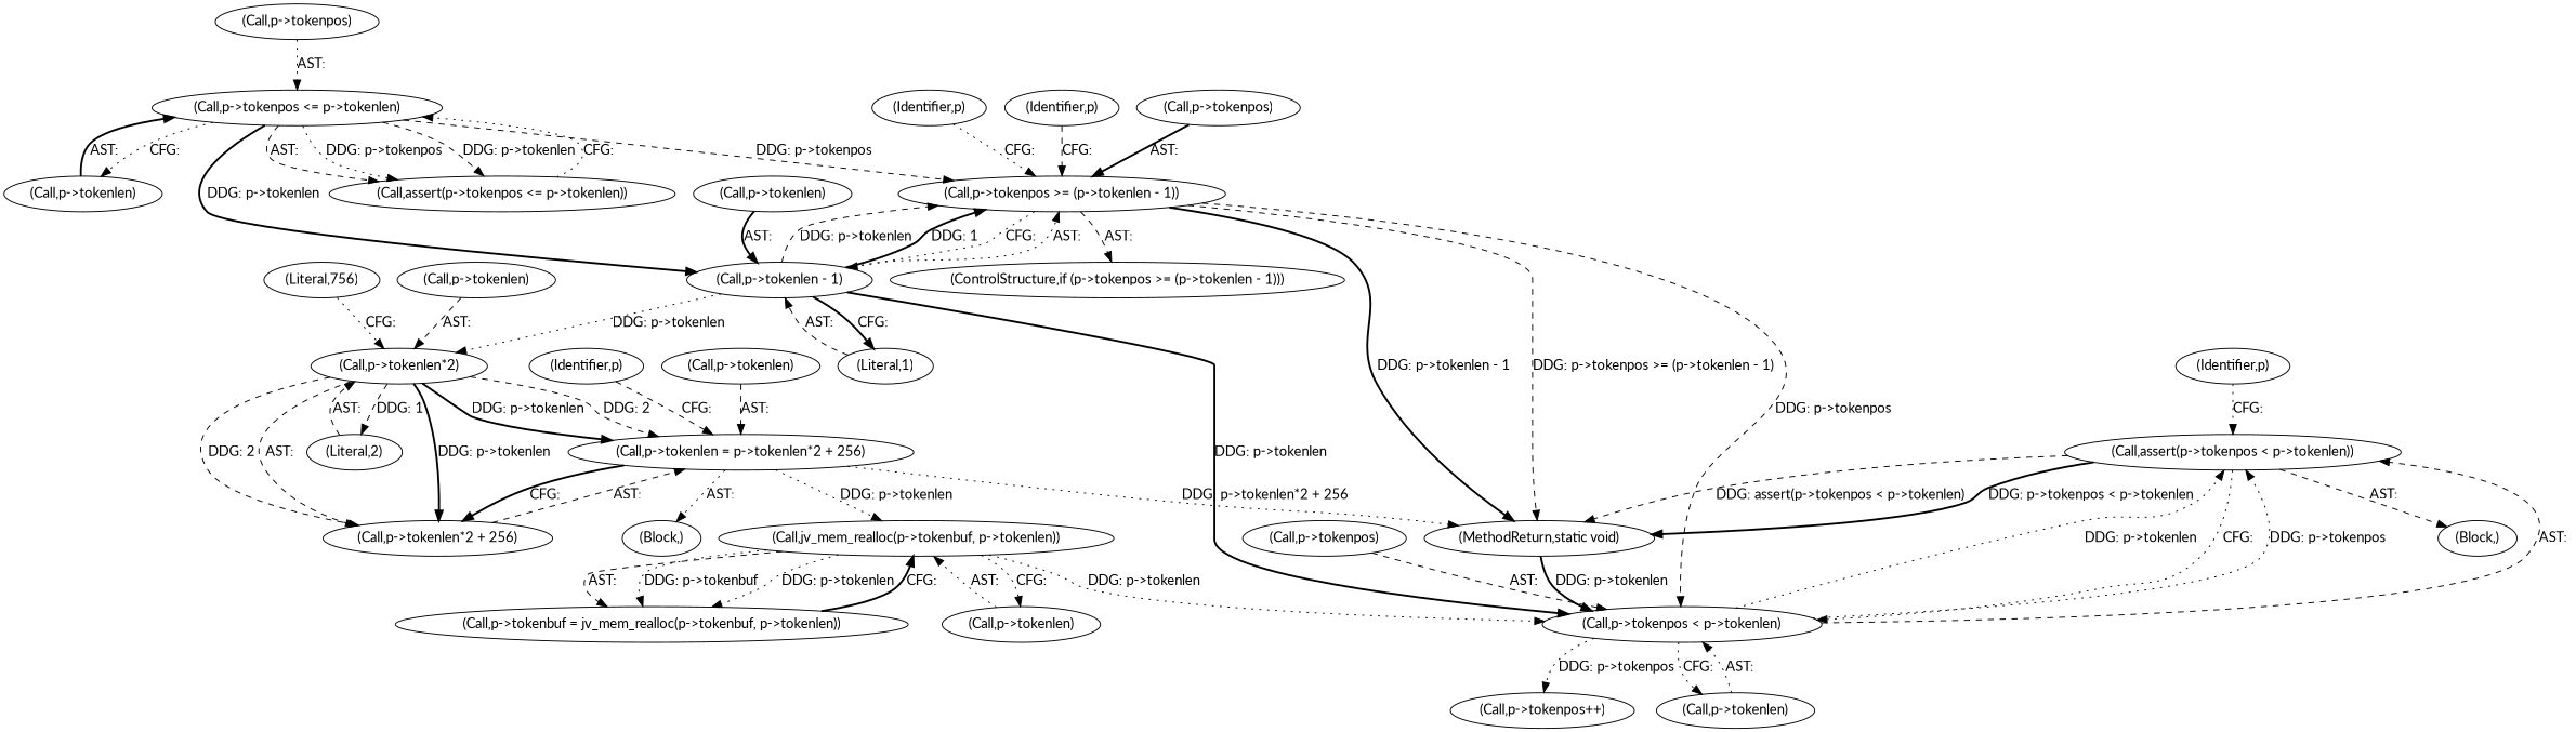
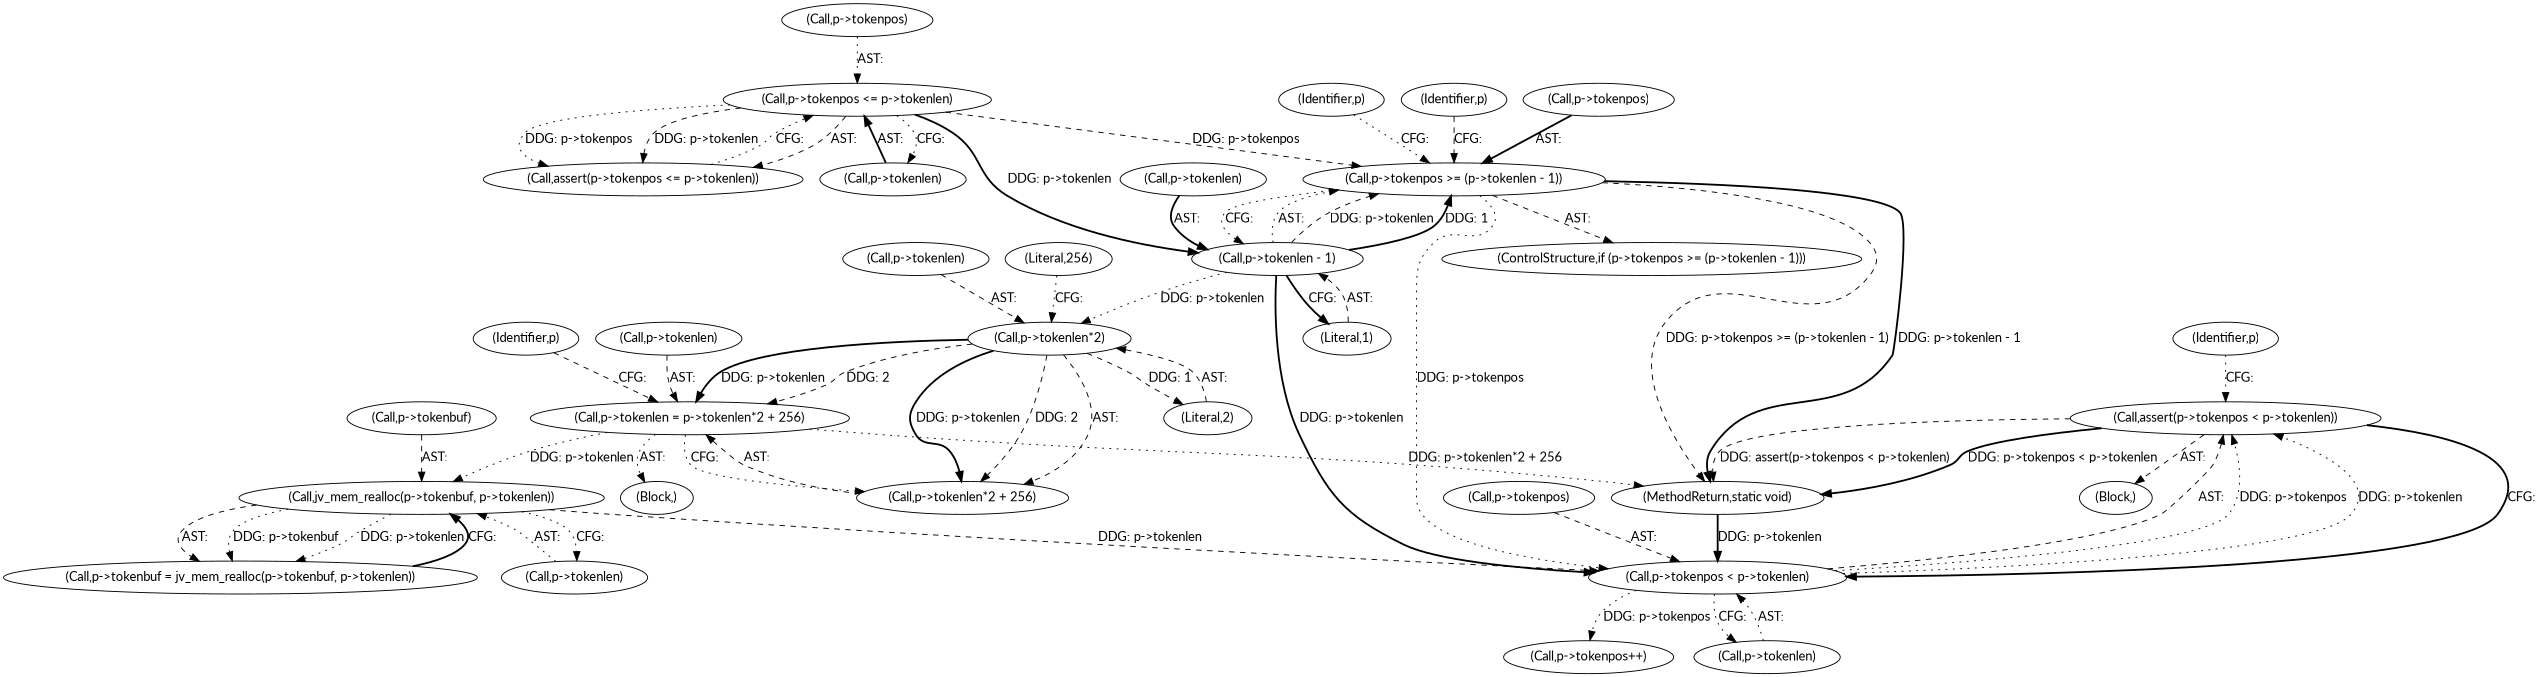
  digraph {
    fontname=Lato
    node [fontname=Lato]
    edge [fontname=Lato style=dashed]
    n1 [label="(Call,assert(p->tokenpos < p->tokenlen))"]
    n2 [label="(Call,p->tokenpos < p->tokenlen)"]
    n3 [label="(MethodReturn,static void)"]
    n4 [label="(Block,)"]
    n5 [label="(Call,p->tokenpos++)"]
    n6 [label="(Call,p->tokenlen)"]
    n7 [label="(Call,p->tokenpos >= (p->tokenlen - 1))"]
    n8 [label="(Call,p->tokenlen - 1)"]
    n9 [label="(ControlStructure,if (p->tokenpos >= (p->tokenlen - 1)))"]
    n10 [label="(Call,p->tokenlen*2)"]
    n11 [label="(Literal,1)"]
    n12 [label="(Call,p->tokenpos <= p->tokenlen)"]
    n13 [label="(Call,p->tokenlen)"]
    n14 [label="(Call,assert(p->tokenpos <= p->tokenlen))"]
    n15 [label="(Call,p->tokenlen = p->tokenlen*2 + 256)"]
    n16 [label="(Call,p->tokenlen*2 + 256)"]
    n17 [label="(Literal,2)"]
    n18 [label="(Call,jv_mem_realloc(p->tokenbuf, p->tokenlen))"]
    n19 [label="(Call,p->tokenlen)"]
    n20 [label="(Call,p->tokenbuf = jv_mem_realloc(p->tokenbuf, p->tokenlen))"]
    n21 [label="(Block,)"]
    n22 [label="(Call,p->tokenpos)"]
+   n23 [label="(Call,p->tokenbuf)"]
    n24 [label="(Call,p->tokenpos)"]
    n25 [label="(Identifier,p)"]
    n26 [label="(Call,p->tokenlen)"]
    n27 [label="(Identifier,p)"]
    n28 [label="(Call,p->tokenpos)"]
-   n29 [label="(Literal,756)"]
+   n29 [label="(Literal,256)"]
    n30 [label="(Identifier,p)"]
    n31 [label="(Call,p->tokenlen)"]
    n32 [label="(Identifier,p)"]
    n33 [label="(Call,p->tokenlen)"]
-   n1 -> n2 [label="CFG: " style=dotted]
+   n1 -> n2 [label="CFG: " style=bold]
    n1 -> n3 [label="DDG: assert(p->tokenpos < p->tokenlen)"]
    n1 -> n3 [label="DDG: p->tokenpos < p->tokenlen" style=bold]
    n1 -> n4 [label="AST: "]
    n2 -> n1 [label="AST: "]
    n2 -> n1 [label="DDG: p->tokenpos" style=dotted]
    n2 -> n1 [label="DDG: p->tokenlen" style=dotted]
    n2 -> n5 [label="DDG: p->tokenpos" style=dotted]
    n2 -> n6 [label="CFG: " style=dotted]
    n3 -> n2 [label="DDG: p->tokenlen" style=bold]
    n6 -> n2 [label="AST: " style=dotted]
-   n7 -> n2 [label="DDG: p->tokenpos"]
+   n7 -> n2 [label="DDG: p->tokenpos" style=dotted]
    n7 -> n3 [label="DDG: p->tokenlen - 1" style=bold]
    n7 -> n3 [label="DDG: p->tokenpos >= (p->tokenlen - 1)"]
    n7 -> n8 [label="CFG: " style=dotted]
    n7 -> n9 [label="AST: "]
    n8 -> n2 [label="DDG: p->tokenlen" style=bold]
    n8 -> n7 [label="AST: " style=dotted]
    n8 -> n7 [label="DDG: p->tokenlen"]
    n8 -> n7 [label="DDG: 1" style=bold]
    n8 -> n10 [label="DDG: p->tokenlen" style=dotted]
    n8 -> n11 [label="CFG: " style=bold]
    n10 -> n15 [label="DDG: p->tokenlen" style=bold]
    n10 -> n15 [label="DDG: 2"]
    n10 -> n16 [label="AST: "]
    n10 -> n16 [label="DDG: p->tokenlen" style=bold]
    n10 -> n16 [label="DDG: 2"]
    n10 -> n17 [label="DDG: 1"]
    n11 -> n8 [label="AST: "]
    n12 -> n7 [label="DDG: p->tokenpos"]
    n12 -> n8 [label="DDG: p->tokenlen" style=bold]
    n12 -> n13 [label="CFG: " style=dotted]
    n12 -> n14 [label="AST: "]
    n12 -> n14 [label="DDG: p->tokenpos" style=dotted]
    n12 -> n14 [label="DDG: p->tokenlen"]
    n13 -> n12 [label="AST: " style=bold]
    n14 -> n12 [label="CFG: " style=dotted]
    n15 -> n3 [label="DDG: p->tokenlen*2 + 256" style=dotted]
-   n15 -> n16 [label="CFG: " style=bold]
+   n15 -> n16 [label="CFG: " style=dotted]
    n15 -> n18 [label="DDG: p->tokenlen" style=dotted]
    n15 -> n21 [label="AST: " style=dotted]
    n16 -> n15 [label="AST: "]
    n17 -> n10 [label="AST: "]
-   n18 -> n2 [label="DDG: p->tokenlen" style=dotted]
+   n18 -> n2 [label="DDG: p->tokenlen"]
    n18 -> n19 [label="CFG: " style=dotted]
    n18 -> n20 [label="AST: "]
    n18 -> n20 [label="DDG: p->tokenbuf" style=dotted]
    n18 -> n20 [label="DDG: p->tokenlen" style=dotted]
    n19 -> n18 [label="AST: " style=dotted]
    n20 -> n18 [label="CFG: " style=bold]
    n22 -> n12 [label="AST: " style=dotted]
+   n23 -> n18 [label="AST: "]
    n24 -> n7 [label="AST: " style=bold]
    n25 -> n7 [label="CFG: " style=dotted]
    n26 -> n8 [label="AST: " style=bold]
    n27 -> n7 [label="CFG: "]
    n28 -> n2 [label="AST: "]
    n29 -> n10 [label="CFG: " style=dotted]
    n30 -> n15 [label="CFG: "]
    n31 -> n10 [label="AST: "]
    n32 -> n1 [label="CFG: " style=dotted]
    n33 -> n15 [label="AST: "]
  }
